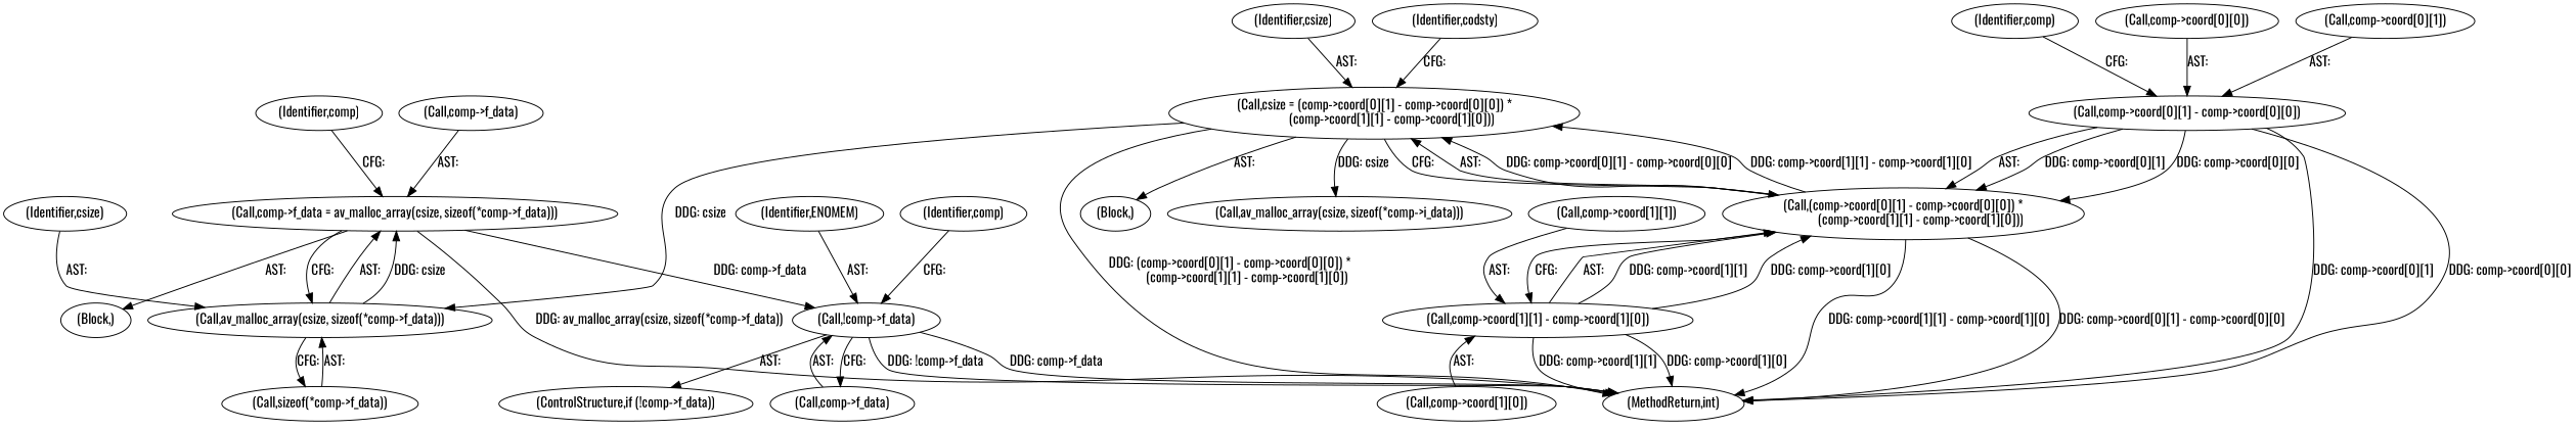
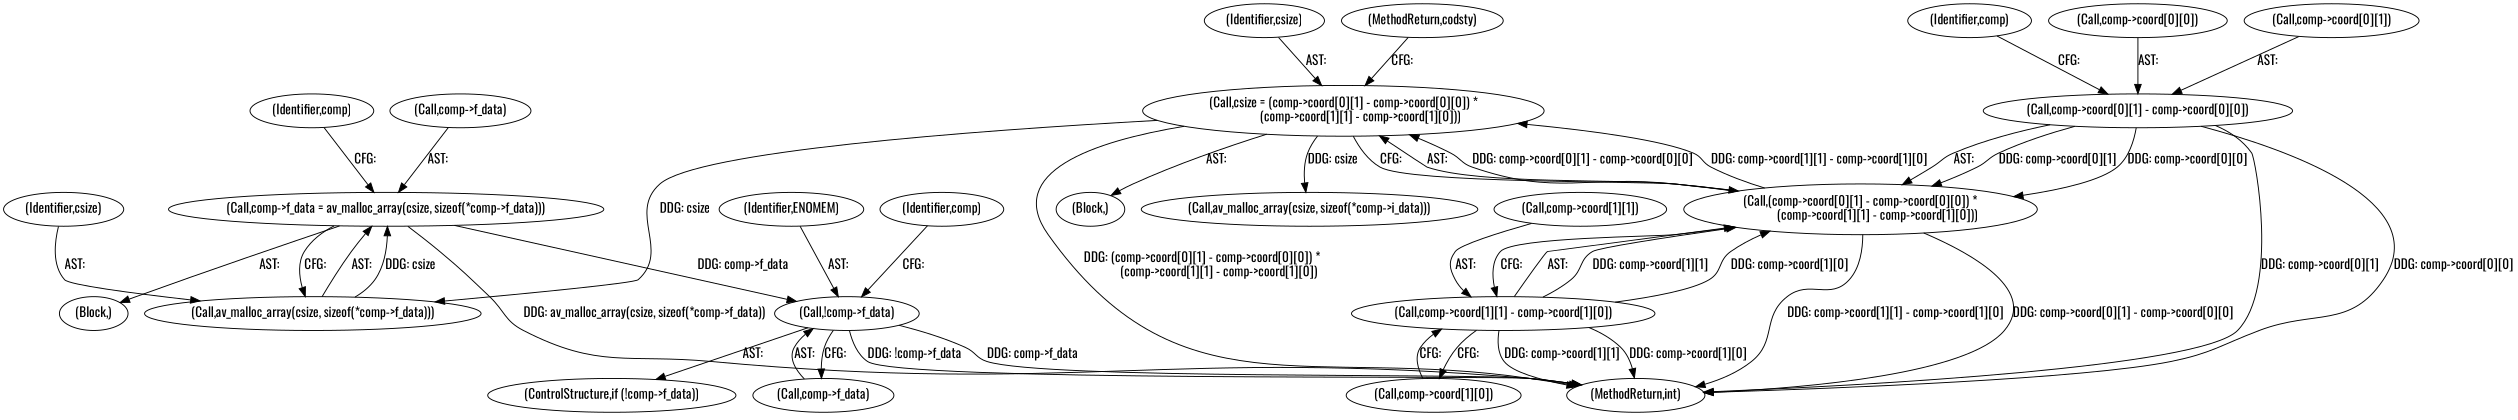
  digraph {
    fontname=Oswald
    node [fontname=Oswald]
    edge [fontname=Oswald]
    n1 [label="(Call,comp->f_data = av_malloc_array(csize, sizeof(*comp->f_data)))"]
    n2 [label="(Call,av_malloc_array(csize, sizeof(*comp->f_data)))"]
    n3 [label="(Call,!comp->f_data)"]
    n4 [label="(Block,)"]
    n5 [label="(MethodReturn,int)"]
-   n6 [label="(Call,sizeof(*comp->f_data))"]
    n7 [label="(Call,comp->f_data)"]
    n8 [label="(ControlStructure,if (!comp->f_data))"]
    n9 [label="(Call,csize = (comp->coord[0][1] - comp->coord[0][0]) *\n            (comp->coord[1][1] - comp->coord[1][0]))"]
    n10 [label="(Call,(comp->coord[0][1] - comp->coord[0][0]) *\n            (comp->coord[1][1] - comp->coord[1][0]))"]
    n11 [label="(Block,)"]
    n12 [label="(Call,av_malloc_array(csize, sizeof(*comp->i_data)))"]
    n13 [label="(Call,comp->coord[1][1] - comp->coord[1][0])"]
    n14 [label="(Call,comp->coord[1][0])"]
    n15 [label="(Call,comp->coord[0][1] - comp->coord[0][0])"]
    n16 [label="(Call,comp->coord[0][0])"]
    n17 [label="(Call,comp->f_data)"]
    n18 [label="(Identifier,comp)"]
    n19 [label="(Call,comp->coord[0][1])"]
    n20 [label="(Call,comp->coord[1][1])"]
    n21 [label="(Identifier,comp)"]
    n22 [label="(Identifier,ENOMEM)"]
    n23 [label="(Identifier,comp)"]
-   n24 [label="(Identifier,codsty)"]
+   n24 [label="(MethodReturn,codsty)"]
    n25 [label="(Identifier,csize)"]
    n26 [label="(Identifier,csize)"]
    n1 -> n2 [label="CFG: "]
    n1 -> n3 [label="DDG: comp->f_data"]
    n1 -> n4 [label="AST: "]
    n1 -> n5 [label="DDG: av_malloc_array(csize, sizeof(*comp->f_data))"]
    n2 -> n1 [label="AST: "]
    n2 -> n1 [label="DDG: csize"]
-   n2 -> n6 [label="CFG: "]
    n3 -> n5 [label="DDG: comp->f_data"]
    n3 -> n5 [label="DDG: !comp->f_data"]
    n3 -> n7 [label="CFG: "]
    n3 -> n8 [label="AST: "]
-   n6 -> n2 [label="AST: "]
    n7 -> n3 [label="AST: "]
    n9 -> n2 [label="DDG: csize"]
    n9 -> n5 [label="DDG: (comp->coord[0][1] - comp->coord[0][0]) *\n            (comp->coord[1][1] - comp->coord[1][0])"]
    n9 -> n10 [label="CFG: "]
    n9 -> n11 [label="AST: "]
    n9 -> n12 [label="DDG: csize"]
    n10 -> n5 [label="DDG: comp->coord[1][1] - comp->coord[1][0]"]
    n10 -> n5 [label="DDG: comp->coord[0][1] - comp->coord[0][0]"]
    n10 -> n9 [label="AST: "]
    n10 -> n9 [label="DDG: comp->coord[0][1] - comp->coord[0][0]"]
    n10 -> n9 [label="DDG: comp->coord[1][1] - comp->coord[1][0]"]
    n10 -> n13 [label="CFG: "]
    n13 -> n5 [label="DDG: comp->coord[1][1]"]
    n13 -> n5 [label="DDG: comp->coord[1][0]"]
    n13 -> n10 [label="AST: "]
    n13 -> n10 [label="DDG: comp->coord[1][1]"]
    n13 -> n10 [label="DDG: comp->coord[1][0]"]
-   n14 -> n13 [label="AST: "]
+   n13 -> n14 [label="CFG: "]
+   n14 -> n13 [label="CFG: "]
    n15 -> n5 [label="DDG: comp->coord[0][1]"]
    n15 -> n5 [label="DDG: comp->coord[0][0]"]
    n15 -> n10 [label="AST: "]
    n15 -> n10 [label="DDG: comp->coord[0][1]"]
    n15 -> n10 [label="DDG: comp->coord[0][0]"]
    n16 -> n15 [label="AST: "]
    n17 -> n1 [label="AST: "]
    n18 -> n3 [label="CFG: "]
    n19 -> n15 [label="AST: "]
    n20 -> n13 [label="AST: "]
    n21 -> n15 [label="CFG: "]
    n22 -> n3 [label="AST: "]
    n23 -> n1 [label="CFG: "]
    n24 -> n9 [label="CFG: "]
    n25 -> n2 [label="AST: "]
    n26 -> n9 [label="AST: "]
  }
